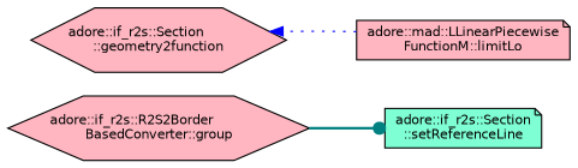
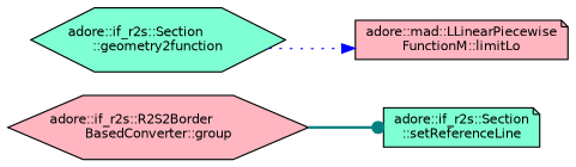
  digraph {
    rankdir=LR
    node [color=black fillcolor=lightpink fontname=Helvetica fontsize=10 shape=hexagon style=filled]
    edge [fontname=Helvetica fontsize=10 labelfontname=Helvetica labelfontsize=10]
    n1 [fontcolor=black height=0.2 label="adore::if_r2s::R2S2Border\lBasedConverter::group" width=0.4]
    n2 [fillcolor=aquamarine height=0.2 label="adore::if_r2s::Section\l::setReferenceLine" shape=note width=0.4]
-   n3 [height=0.2 label="adore::if_r2s::Section\l::geometry2function" width=0.4]
+   n3 [fillcolor=aquamarine height=0.2 label="adore::if_r2s::Section\l::geometry2function" width=0.4]
    n4 [height=0.2 label="adore::mad::LLinearPiecewise\lFunctionM::limitLo" shape=note width=0.4]
    n1 -> n2 [arrowhead=dot color=teal style=bold]
-   n4 -> n3 [arrowhead=normal color=blue style=dotted]
+   n3 -> n4 [arrowhead=normal color=blue style=dotted]
  }
